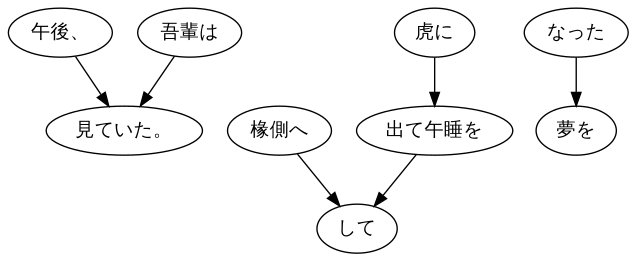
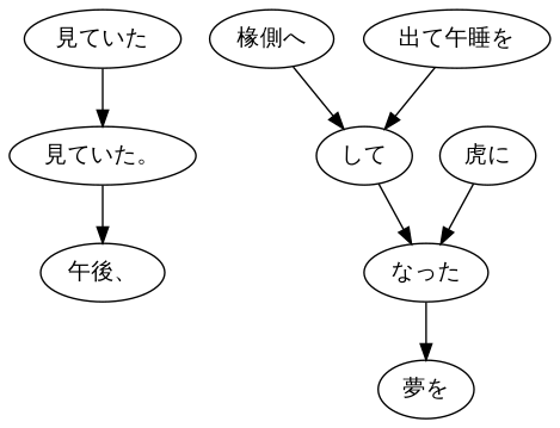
  digraph {
    fontname="JetBrains Mono"
    node [fontname="JetBrains Mono"]
    edge [fontname="JetBrains Mono"]
    n1 [label="午後、"]
    n2 [label="見ていた。"]
-   n3 [label="吾輩は"]
+   n3 [label="見ていた"]
    n4 [label="椽側へ"]
    n5 [label="して"]
    n6 [label="なった"]
    n7 [label="出て午睡を"]
    n8 [label="夢を"]
    n9 [label="虎に"]
-   n1 -> n2
+   n2 -> n1
    n3 -> n2
    n4 -> n5
+   n5 -> n6
    n6 -> n8
    n7 -> n5
-   n9 -> n7
+   n9 -> n6
  }
